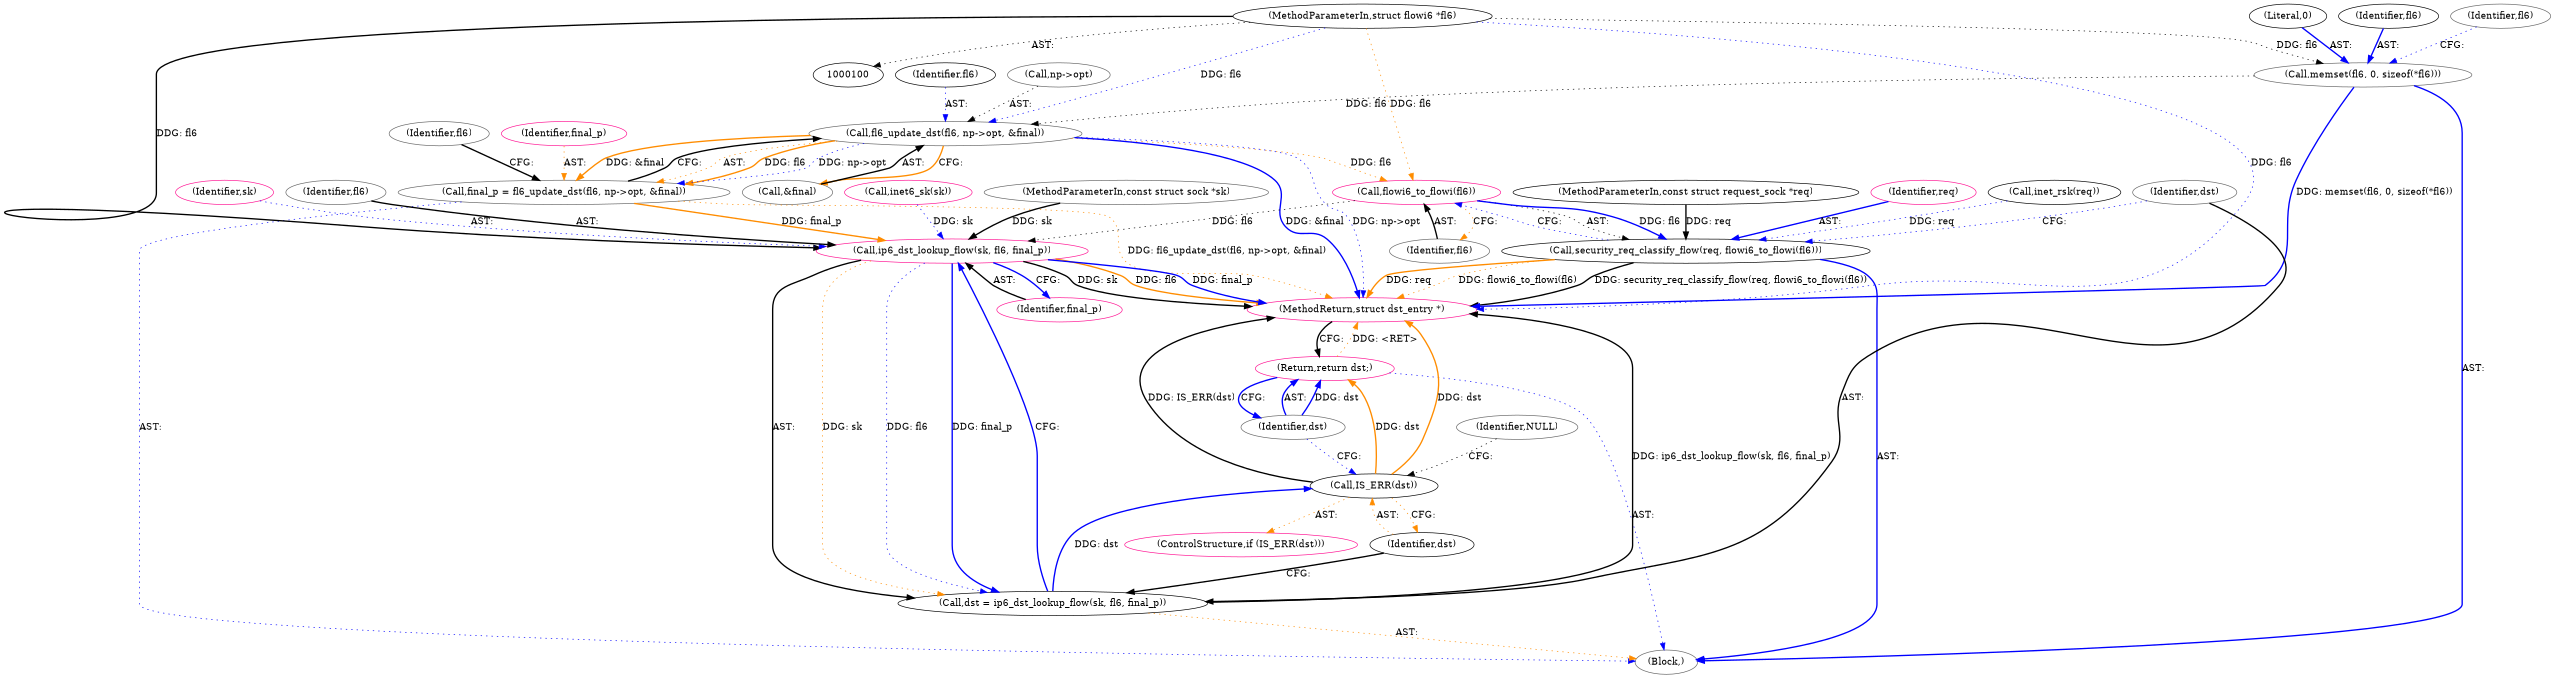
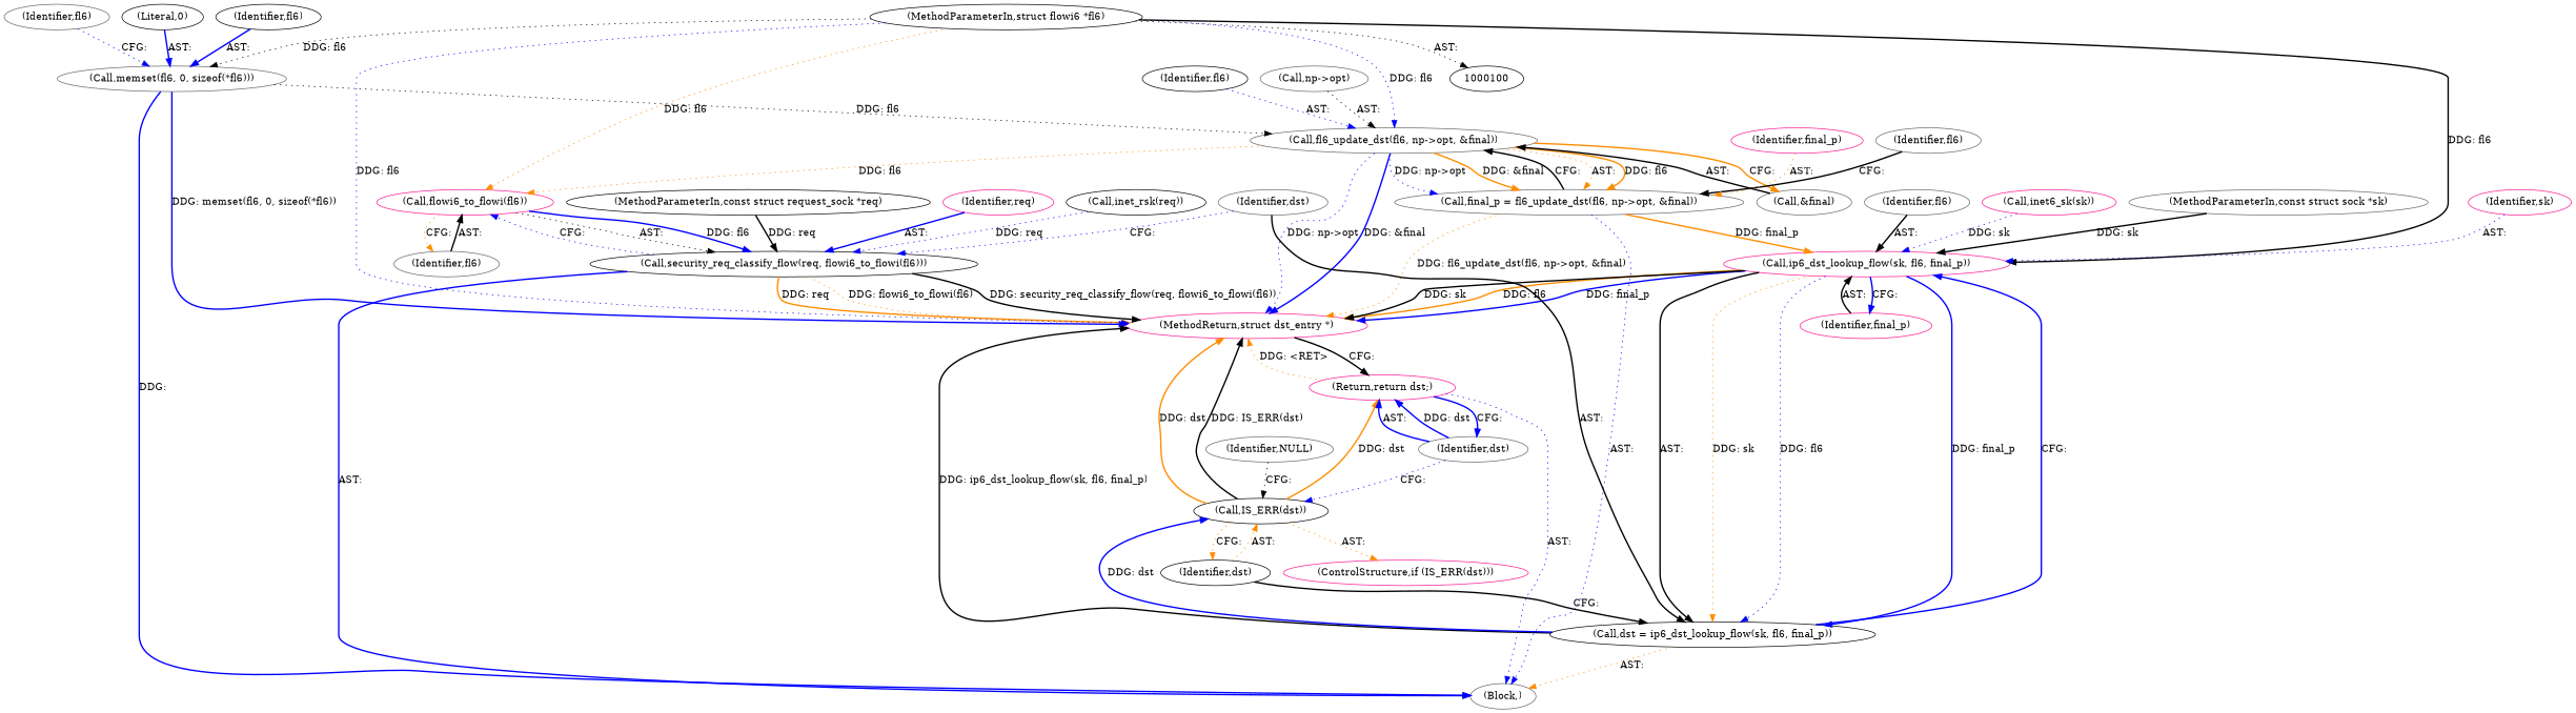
  digraph {
    node [color=gray40]
    edge [color=blue style=bold]
    n1 [label="(Call,fl6_update_dst(fl6, np->opt, &final))"]
    n2 [label="(Call,final_p = fl6_update_dst(fl6, np->opt, &final))"]
    n3 [color=deeppink label="(Call,flowi6_to_flowi(fl6))"]
    n4 [color=deeppink label="(MethodReturn,struct dst_entry *)"]
    n5 [label="(Call,&final)"]
    n6 [label="(Block,)"]
    n7 [color=deeppink label="(Call,ip6_dst_lookup_flow(sk, fl6, final_p))"]
    n8 [color=black label="(Call,security_req_classify_flow(req, flowi6_to_flowi(fl6)))"]
    n9 [label="(Identifier,fl6)"]
    n10 [color=deeppink label="(Return,return dst;)"]
    n11 [label="(Call,memset(fl6, 0, sizeof(*fl6)))"]
    n12 [color=black label="(MethodParameterIn,struct flowi6 *fl6)"]
    1000100 [color=black]
    n14 [color=black label="(Call,dst = ip6_dst_lookup_flow(sk, fl6, final_p))"]
    n15 [color=deeppink label="(Identifier,final_p)"]
    n16 [color=black label="(Call,IS_ERR(dst))"]
    n17 [color=black label="(Identifier,dst)"]
    n18 [color=deeppink label="(ControlStructure,if (IS_ERR(dst)))"]
    n19 [label="(Identifier,dst)"]
    n20 [color=deeppink label="(Call,inet6_sk(sk))"]
    n21 [label="(Identifier,fl6)"]
    n22 [color=black label="(Identifier,fl6)"]
    n23 [label="(Identifier,fl6)"]
    n24 [label="(MethodParameterIn,const struct sock *sk)"]
    n25 [label="(Identifier,NULL)"]
    n26 [color=deeppink label="(Identifier,sk)"]
    n27 [label="(Identifier,dst)"]
    n28 [color=black label="(MethodParameterIn,const struct request_sock *req)"]
    n29 [color=black label="(Identifier,fl6)"]
    n30 [label="(Call,np->opt)"]
    n31 [color=black label="(Literal,0)"]
    n32 [label="(Identifier,fl6)"]
    n33 [color=deeppink label="(Identifier,req)"]
    n34 [color=deeppink label="(Identifier,final_p)"]
    n35 [color=black label="(Call,inet_rsk(req))"]
    n1 -> n2 [color=darkorange label="AST: " style=dotted]
    n1 -> n2 [color=darkorange label="DDG: fl6"]
    n1 -> n2 [label="DDG: np->opt" style=dotted]
    n1 -> n2 [color=darkorange label="DDG: &final"]
    n1 -> n3 [color=darkorange label="DDG: fl6" style=dotted]
    n1 -> n4 [label="DDG: np->opt" style=dotted]
    n1 -> n4 [label="DDG: &final"]
    n1 -> n5 [color=darkorange label="CFG: "]
    n2 -> n1 [color=black label="CFG: "]
    n2 -> n4 [color=darkorange label="DDG: fl6_update_dst(fl6, np->opt, &final)" style=dotted]
    n2 -> n6 [label="AST: " style=dotted]
    n2 -> n7 [color=darkorange label="DDG: final_p"]
-   n3 -> n7 [color=black label="DDG: fl6" style=dotted]
    n3 -> n8 [color=black label="AST: " style=dotted]
    n3 -> n8 [label="DDG: fl6"]
    n3 -> n9 [color=darkorange label="CFG: " style=dotted]
    n4 -> n10 [color=black label="CFG: "]
    n5 -> n1 [color=black label="AST: "]
    n7 -> n4 [color=darkorange label="DDG: fl6"]
    n7 -> n4 [label="DDG: final_p"]
    n7 -> n4 [color=black label="DDG: sk"]
    n7 -> n14 [color=black label="AST: "]
    n7 -> n14 [color=darkorange label="DDG: sk" style=dotted]
    n7 -> n14 [label="DDG: fl6" style=dotted]
    n7 -> n14 [label="DDG: final_p"]
    n7 -> n15 [label="CFG: "]
    n8 -> n3 [label="CFG: " style=dotted]
    n8 -> n4 [color=darkorange label="DDG: flowi6_to_flowi(fl6)" style=dotted]
    n8 -> n4 [color=black label="DDG: security_req_classify_flow(req, flowi6_to_flowi(fl6))"]
    n8 -> n4 [color=darkorange label="DDG: req"]
    n8 -> n6 [label="AST: "]
    n9 -> n3 [color=black label="AST: "]
    n10 -> n4 [color=darkorange label="DDG: <RET>" style=dotted]
    n10 -> n6 [label="AST: " style=dotted]
    n10 -> n19 [label="CFG: "]
    n11 -> n1 [color=black label="DDG: fl6" style=dotted]
    n11 -> n4 [label="DDG: memset(fl6, 0, sizeof(*fl6))"]
-   n11 -> n6 [label="AST: "]
+   n11 -> n6 [label="DDG: "]
    n12 -> n1 [label="DDG: fl6" style=dotted]
    n12 -> n3 [color=darkorange label="DDG: fl6" style=dotted]
    n12 -> n4 [label="DDG: fl6" style=dotted]
    n12 -> n7 [color=black label="DDG: fl6"]
    n12 -> n11 [color=black label="DDG: fl6" style=dotted]
    n12 -> 1000100 [color=black label="AST: " style=dotted]
    n14 -> n4 [color=black label="DDG: ip6_dst_lookup_flow(sk, fl6, final_p)"]
    n14 -> n6 [color=darkorange label="AST: " style=dotted]
    n14 -> n7 [label="CFG: "]
    n14 -> n16 [label="DDG: dst"]
    n15 -> n7 [color=black label="AST: "]
    n16 -> n4 [color=darkorange label="DDG: dst"]
    n16 -> n4 [color=black label="DDG: IS_ERR(dst)"]
    n16 -> n10 [color=darkorange label="DDG: dst"]
    n16 -> n17 [color=darkorange label="CFG: " style=dotted]
    n16 -> n18 [color=darkorange label="AST: " style=dotted]
    n17 -> n14 [color=black label="CFG: "]
    n17 -> n16 [color=darkorange label="AST: " style=dotted]
    n19 -> n10 [label="AST: "]
    n19 -> n10 [label="DDG: dst"]
    n19 -> n16 [label="CFG: " style=dotted]
    n20 -> n7 [label="DDG: sk" style=dotted]
    n21 -> n2 [color=black label="CFG: "]
    n22 -> n11 [label="AST: "]
    n23 -> n11 [label="CFG: " style=dotted]
    n24 -> n7 [color=black label="DDG: sk"]
    n25 -> n16 [color=black label="CFG: " style=dotted]
    n26 -> n7 [label="AST: " style=dotted]
    n27 -> n8 [label="CFG: " style=dotted]
    n27 -> n14 [color=black label="AST: "]
    n28 -> n8 [color=black label="DDG: req"]
    n29 -> n1 [label="AST: " style=dotted]
    n30 -> n1 [color=black label="AST: " style=dotted]
    n31 -> n11 [label="AST: "]
    n32 -> n7 [color=black label="AST: "]
    n33 -> n8 [label="AST: "]
    n34 -> n2 [color=darkorange label="AST: " style=dotted]
    n35 -> n8 [label="DDG: req" style=dotted]
  }
